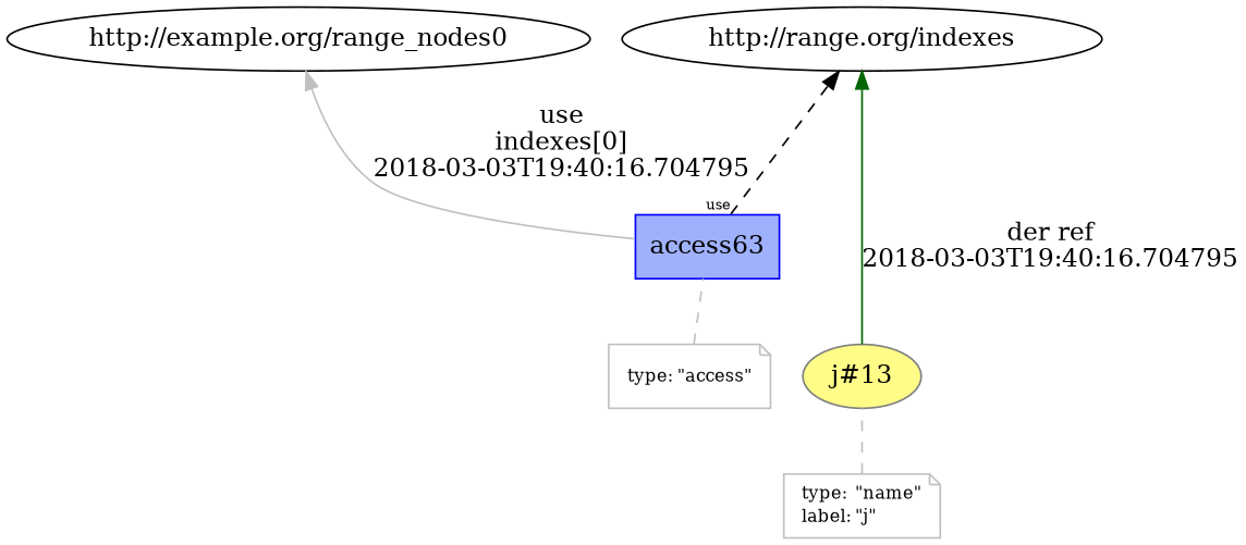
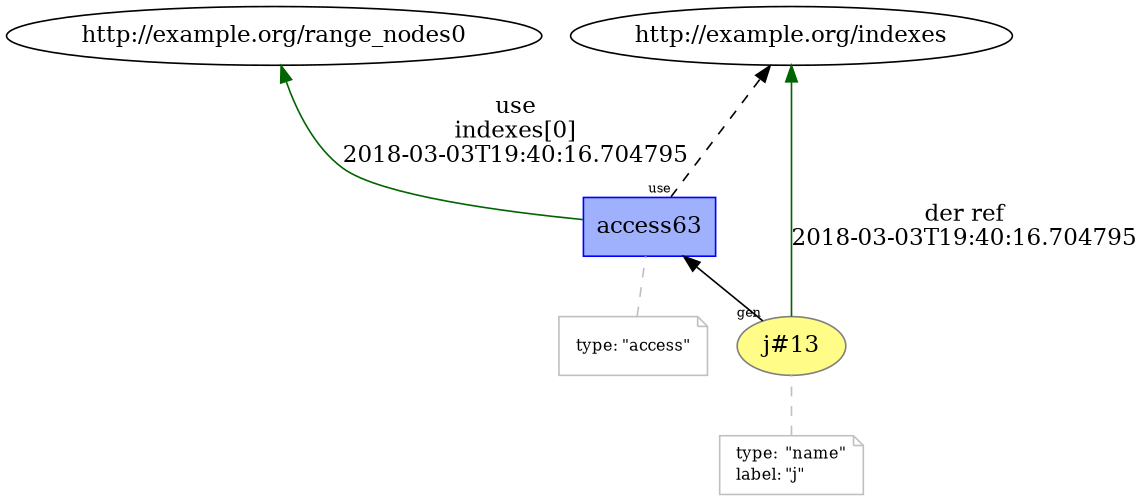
  digraph {
    rankdir=BT
    edge [labelangle=60.0 labeldistance=1.5 labelfontsize=8 rotation=20]
    n1 [color="#808080" fillcolor="#FFFC87" label="j#13" style=filled]
    n2 [color="#0000FF" fillcolor="#9FB1FC" label=access63 shape=polygon sides=4 style=filled]
-   "http://example.org/indexes" [label="http://range.org/indexes"]
+   "http://example.org/indexes"
    "http://example.org/range_nodes0"
    n5 [color=gray fontcolor=black fontsize=10 label=<<TABLE cellpadding="0" border="0"> 	<TR> 	    <TD align="left">type:</TD> 	    <TD align="left">&quot;name&quot;</TD> 	</TR> 	<TR> 	    <TD align="left">label:</TD> 	    <TD align="left">&quot;j&quot;</TD> 	</TR> </TABLE>> shape=note]
    n6 [color=gray fontcolor=black fontsize=10 label=<<TABLE cellpadding="0" border="0"> 	<TR> 	    <TD align="left">type:</TD> 	    <TD align="left">&quot;access&quot;</TD> 	</TR> </TABLE>> shape=note]
+   n1 -> n2 [taillabel=gen]
    n1 -> "http://example.org/indexes" [color=darkgreen label="der ref\n2018-03-03T19:40:16.704795"]
    n2 -> "http://example.org/indexes" [style=dashed taillabel=use]
-   n2 -> "http://example.org/range_nodes0" [color=gray label="use\nindexes[0]\n2018-03-03T19:40:16.704795"]
+   n2 -> "http://example.org/range_nodes0" [color=darkgreen label="use\nindexes[0]\n2018-03-03T19:40:16.704795"]
    n5 -> n1 [arrowhead=none color=gray style=dashed labelangle="" labeldistance="" labelfontsize="" rotation=""]
    n6 -> n2 [arrowhead=none color=gray style=dashed labelangle="" labeldistance="" labelfontsize="" rotation=""]
  }
